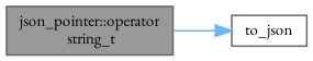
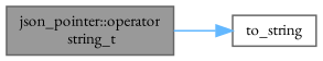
  digraph {
    rankdir=LR
    fontname="EB Garamond"
    node [fontname="EB Garamond" fontsize=10 shape=box style=filled]
    n1 [color=gray40 fillcolor=grey60 fontcolor=black height=0.2 label="json_pointer::operator\l string_t" width=0.4]
-   n2 [color=grey40 fillcolor=white height=0.2 label=to_json width=0.4]
+   n2 [color=grey40 fillcolor=white height=0.2 label=to_string width=0.4]
    n1 -> n2 [color=steelblue1 fontname="EB Garamond" fontsize=10 labelfontname=Helvetica labelfontsize=10 style=solid]
  }
